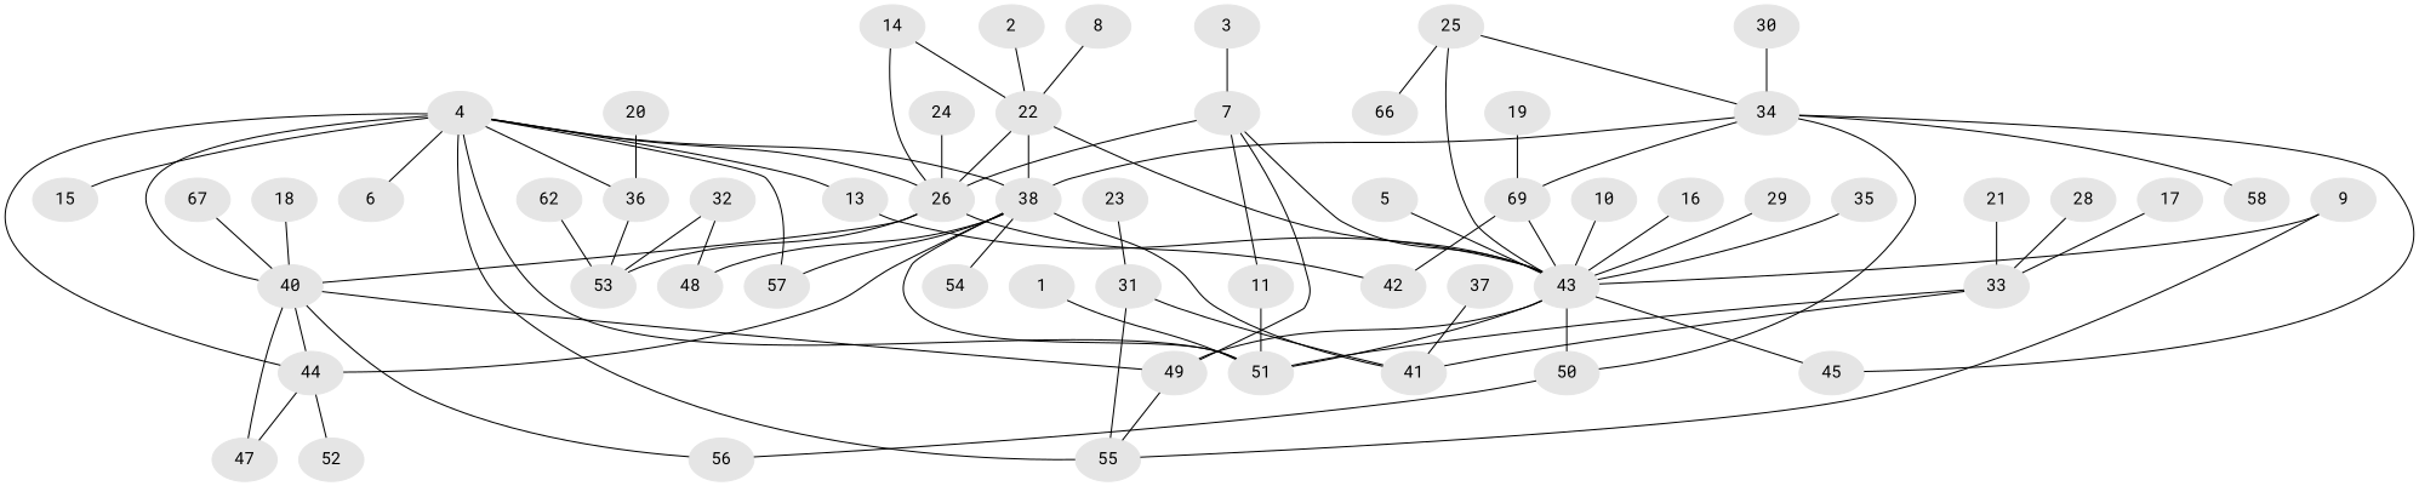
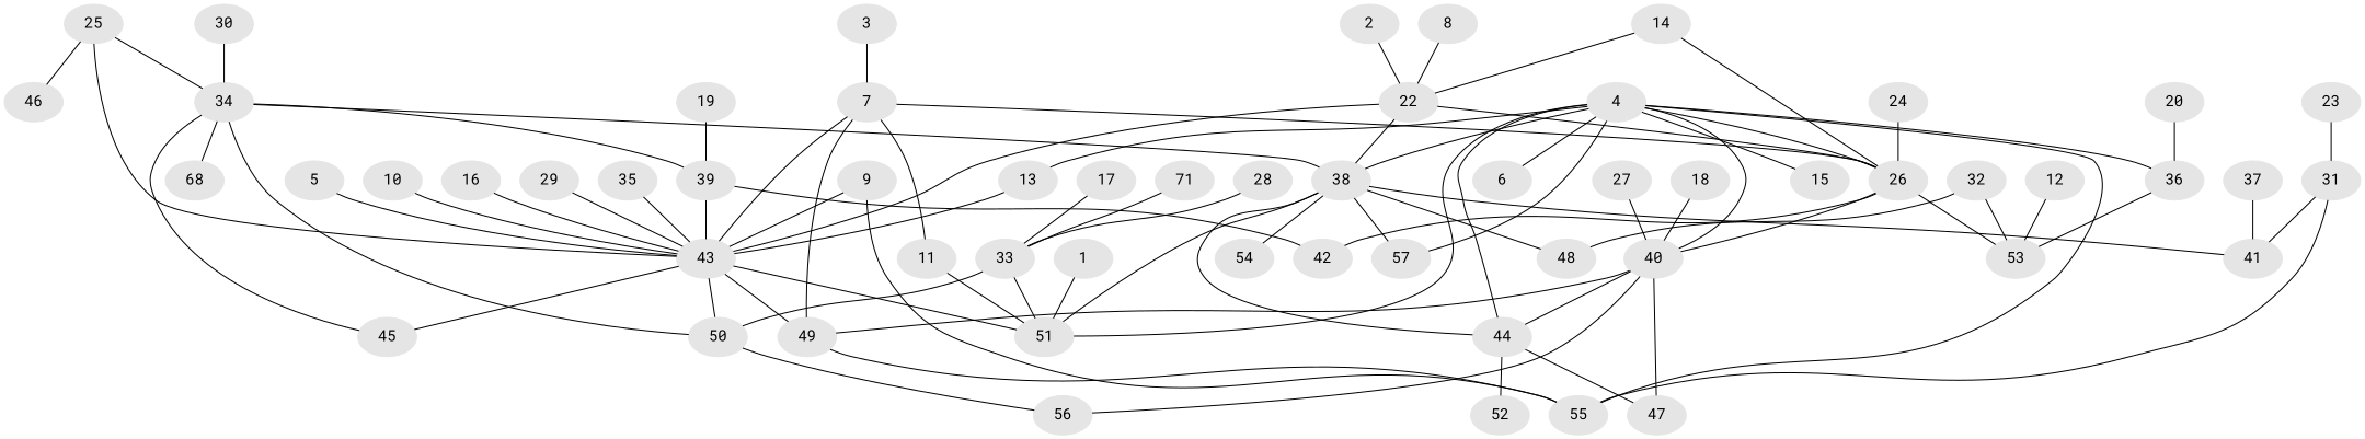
  graph {
    fontname="Roboto Mono"
    node [color=gray90 fontname="Roboto Mono" style=filled]
    edge [fontname="Roboto Mono" weight=1.0]
    1
    51
    2
    22
    38
    44
    57
    41
    48
    54
    3
    7
    26
    43
    11
    49
    4
    6
    13
    15
    36
    40
    55
    53
    42
    47
    56
    52
    5
    45
    50
    8
    9
    10
-   12 [label=62]
+   12
    14
    34
-   39 [label=69]
-   58
+   39
+   58 [label=68]
    16
    17
    33
    18
    19
    20
-   21
+   21 [label=71]
    23
    31
    24
    25
-   46 [label=66]
-   27 [label=67]
+   46
+   27
    28
    29
    30
    32
    35
    37
    1 -- 51
    2 -- 22
    22 -- 38
    22 -- 26
    22 -- 43
    38 -- 51
    38 -- 44
    38 -- 57
    38 -- 41
    38 -- 48
    38 -- 54
    44 -- 47
    44 -- 52
    3 -- 7
    7 -- 26
    7 -- 43
    7 -- 11
    7 -- 49
    26 -- 40
    26 -- 53
    26 -- 42
    43 -- 51
    43 -- 49
    43 -- 45
    43 -- 50
    11 -- 51
    49 -- 55
    4 -- 51
    4 -- 38
    4 -- 44
    4 -- 57
    4 -- 26
    4 -- 6
    4 -- 13
    4 -- 15
    4 -- 36
    4 -- 40
    4 -- 55 [weight=2.0]
    13 -- 43
    36 -- 53
    40 -- 44
    40 -- 49
    40 -- 47
    40 -- 56
    5 -- 43
    50 -- 56
    8 -- 22
    9 -- 43
    9 -- 55
    10 -- 43
    12 -- 53
    14 -- 22
    14 -- 26
    34 -- 38
    34 -- 45
    34 -- 50
    34 -- 39
    34 -- 58
    39 -- 43
    39 -- 42
    16 -- 43
    17 -- 33
    33 -- 51
-   33 -- 41
+   33 -- 50
    18 -- 40
    19 -- 39
    20 -- 36
    21 -- 33
    23 -- 31
    31 -- 41
    31 -- 55
    24 -- 26
    25 -- 43
    25 -- 34
    25 -- 46
    27 -- 40
    28 -- 33
    29 -- 43
    30 -- 34
    32 -- 48
    32 -- 53
    35 -- 43
    37 -- 41
  }
